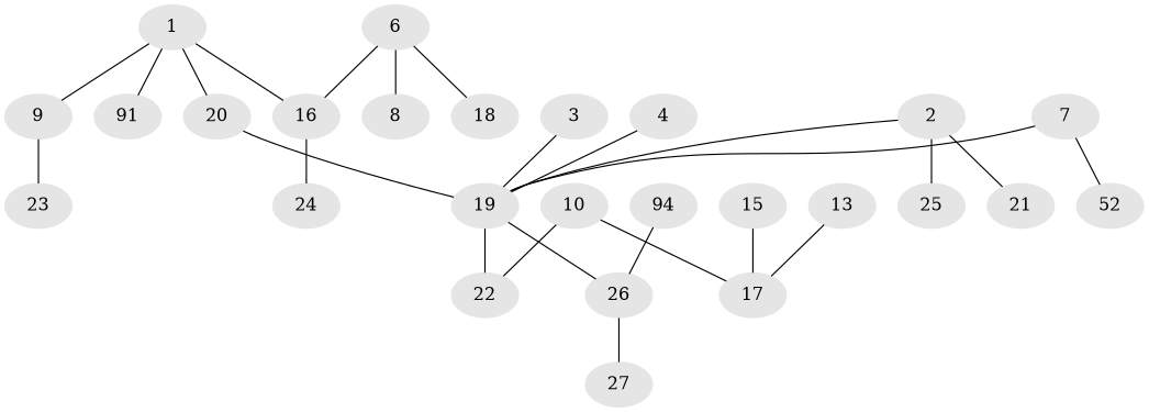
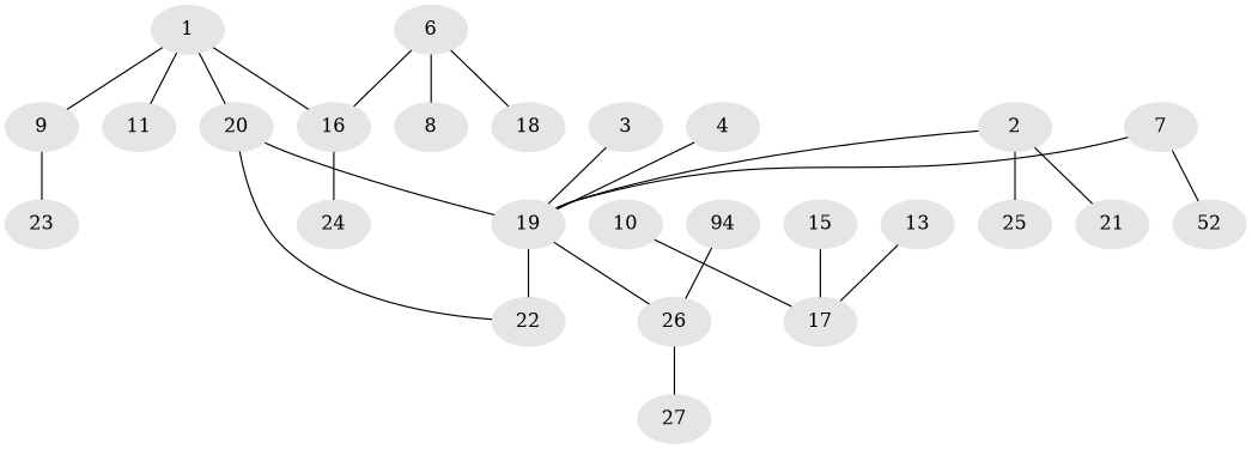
  graph {
    node [color=gray90 style=filled]
    edge [weight=1.0]
    1
    9
-   11 [label=91]
+   11
    16
    20
    23
    24
    19
    22
    26
    2
    21
    25
    3
    4
    6
    8
    18
    7
    n20 [label=52]
    10
    17
    13
    n24 [label=94]
    27
    15
    1 -- 9
    1 -- 11
    1 -- 16
    1 -- 20
    9 -- 23
    16 -- 24
    20 -- 19
    19 -- 22
    19 -- 26
    26 -- 27
    2 -- 19
    2 -- 21
    2 -- 25
    3 -- 19
    4 -- 19
    6 -- 16
    6 -- 8
    6 -- 18
    7 -- 19
    7 -- n20
-   10 -- 22
+   20 -- 22
    10 -- 17
    13 -- 17
    n24 -- 26
    15 -- 17
  }
